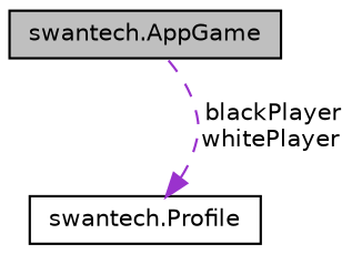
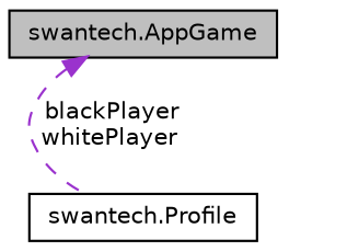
  digraph {
    node [color=black fontname=Helvetica fontsize=10 shape=record style=filled]
    n1 [fillcolor=grey75 fontcolor=black height=0.2 label="swantech.AppGame" width=0.4]
    n2 [fillcolor=white height=0.2 label="swantech.Profile" width=0.4]
-   n2 -> n1 [color=darkorchid3 dir=back fontname=Helvetica fontsize=10 label=" blackPlayer\nwhitePlayer" labelfontname=Helvetica labelfontsize=10 style=dashed]
+   n1 -> n2 [color=darkorchid3 dir=back fontname=Helvetica fontsize=10 label=" blackPlayer\nwhitePlayer" labelfontname=Helvetica labelfontsize=10 style=dashed]
  }
